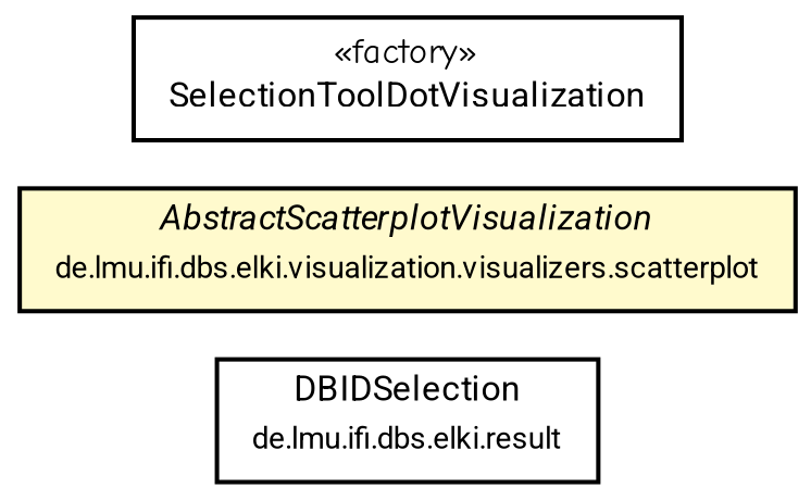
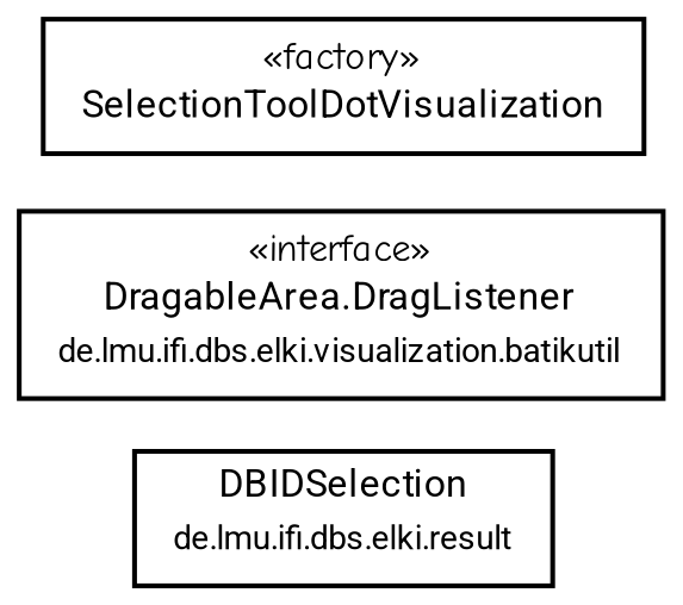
  digraph {
    nodesep=0.15
    rankdir=LR
    ranksep=0.25
    fontname="Comic Neue"
    node [fontcolor=black fontname="Comic Neue" fontsize=8 margin=0 shape=plaintext]
    n1 [height=0 label=<<table title="de.lmu.ifi.dbs.elki.result.DBIDSelection" border="0" cellborder="1" cellspacing="0" cellpadding="2" href="../../../../result/DBIDSelection.html" target="_parent"> 		<tr><td><table border="0" cellspacing="0" cellpadding="1"> 		<tr><td align="center" balign="center"> <font face="Roboto">DBIDSelection</font> </td></tr> 		<tr><td align="center" balign="center"> <font face="Roboto" point-size="7.0">de.lmu.ifi.dbs.elki.result</font> </td></tr> 		</table></td></tr> 		</table>> width=0]
-   n3 [height=0 label=<<table title="de.lmu.ifi.dbs.elki.visualization.visualizers.scatterplot.AbstractScatterplotVisualization" border="0" cellborder="1" cellspacing="0" cellpadding="2" bgcolor="LemonChiffon" href="../AbstractScatterplotVisualization.html" target="_parent"> 		<tr><td><table border="0" cellspacing="0" cellpadding="1"> 		<tr><td align="center" balign="center"> <font face="Roboto"><i>AbstractScatterplotVisualization</i></font> </td></tr> 		<tr><td align="center" balign="center"> <font face="Roboto" point-size="7.0">de.lmu.ifi.dbs.elki.visualization.visualizers.scatterplot</font> </td></tr> 		</table></td></tr> 		</table>> width=0]
+   n2 [height=0 label=<<table title="de.lmu.ifi.dbs.elki.visualization.batikutil.DragableArea.DragListener" border="0" cellborder="1" cellspacing="0" cellpadding="2" href="../../../batikutil/DragableArea.DragListener.html" target="_parent"> 		<tr><td><table border="0" cellspacing="0" cellpadding="1"> 		<tr><td align="center" balign="center"> &#171;interface&#187; </td></tr> 		<tr><td align="center" balign="center"> <font face="Roboto">DragableArea.DragListener</font> </td></tr> 		<tr><td align="center" balign="center"> <font face="Roboto" point-size="7.0">de.lmu.ifi.dbs.elki.visualization.batikutil</font> </td></tr> 		</table></td></tr> 		</table>> width=0]
    n4 [height=0 label=<<table title="de.lmu.ifi.dbs.elki.visualization.visualizers.scatterplot.selection.SelectionToolDotVisualization" border="0" cellborder="1" cellspacing="0" cellpadding="2" href="SelectionToolDotVisualization.html" target="_parent"> 		<tr><td><table border="0" cellspacing="0" cellpadding="1"> 		<tr><td align="center" balign="center"> &#171;factory&#187; </td></tr> 		<tr><td align="center" balign="center"> <font face="Roboto">SelectionToolDotVisualization</font> </td></tr> 		</table></td></tr> 		</table>> width=0]
  }
